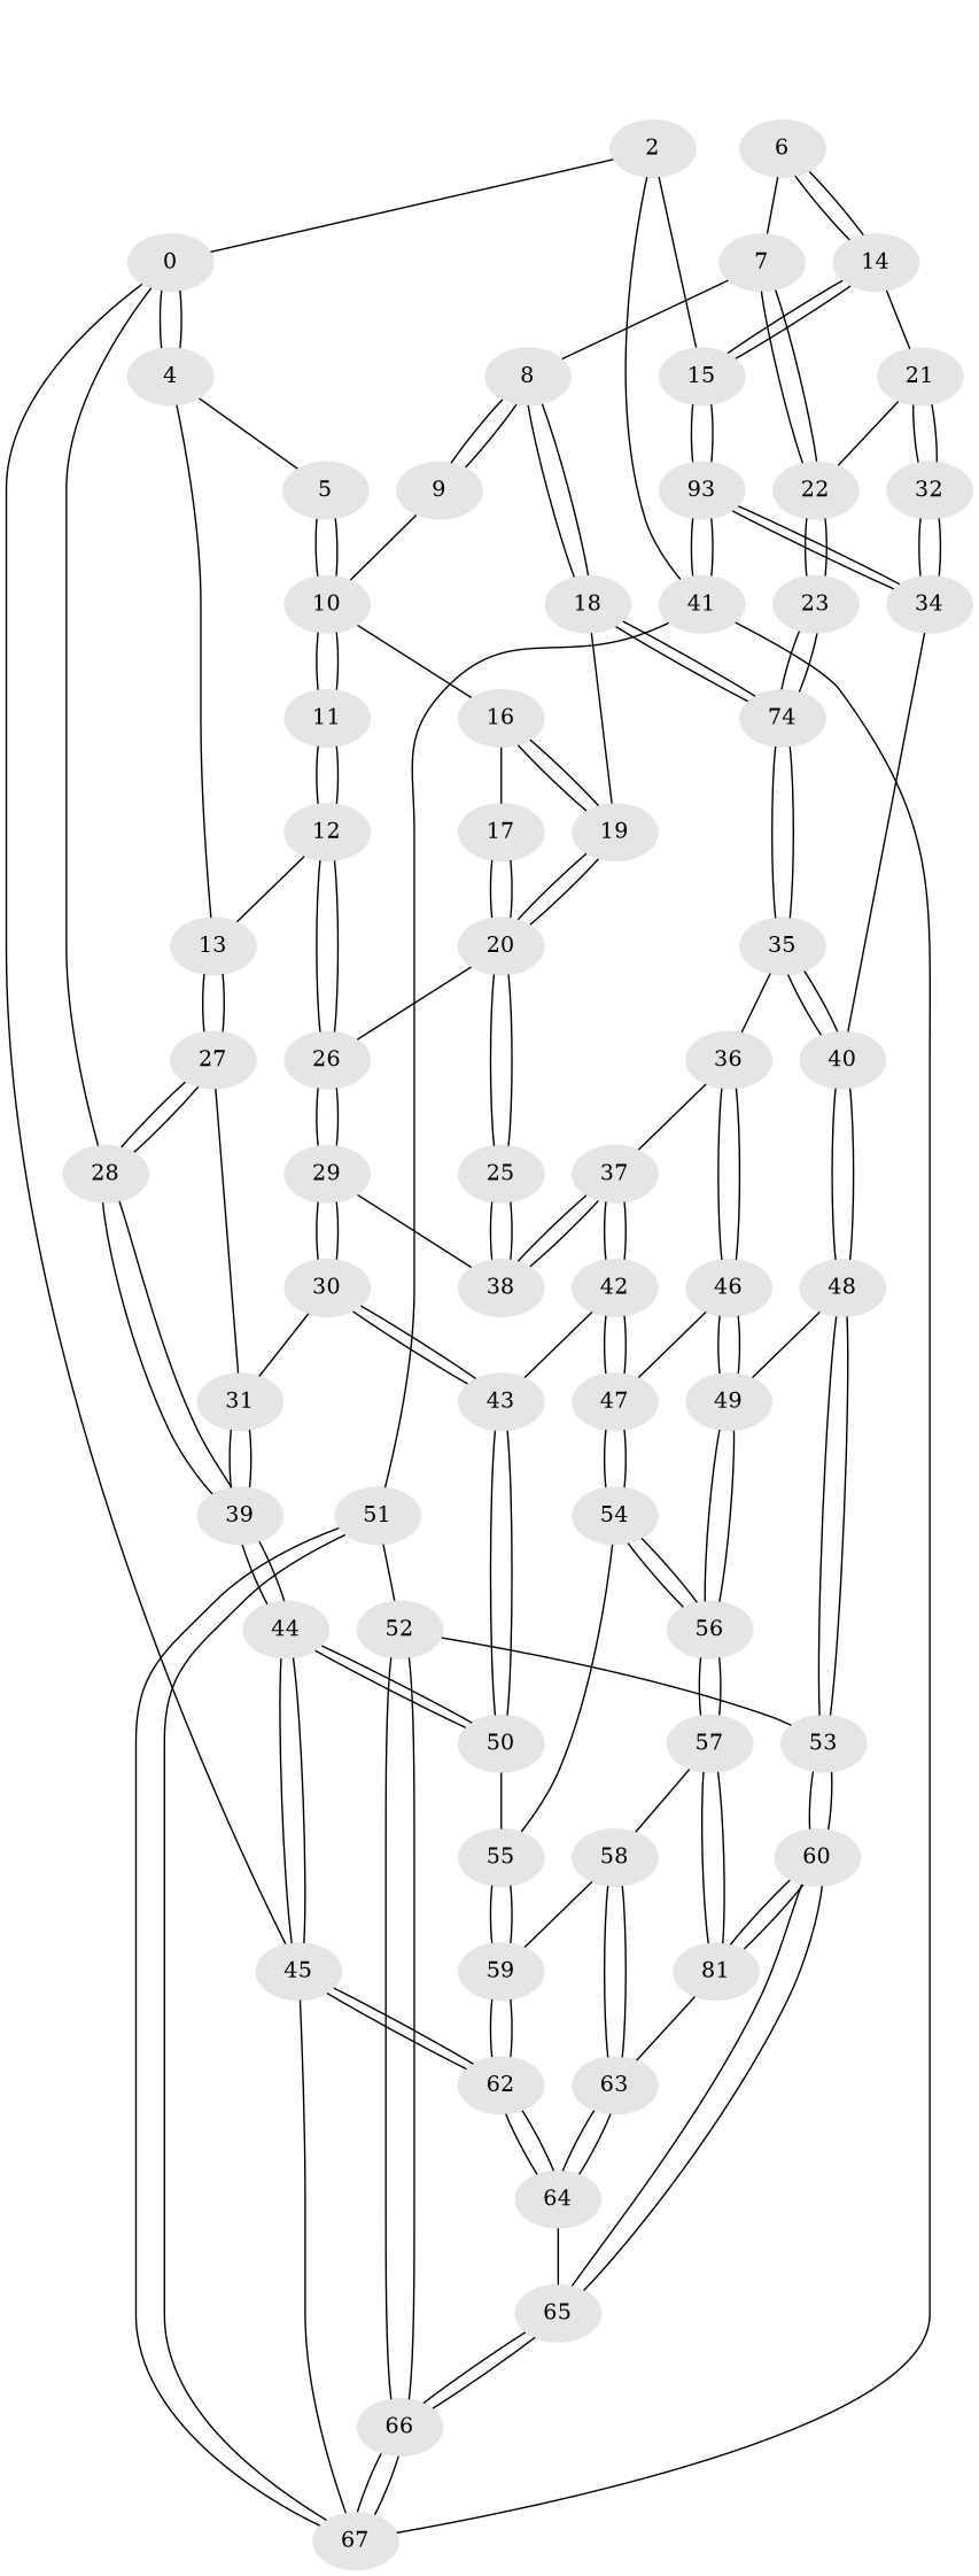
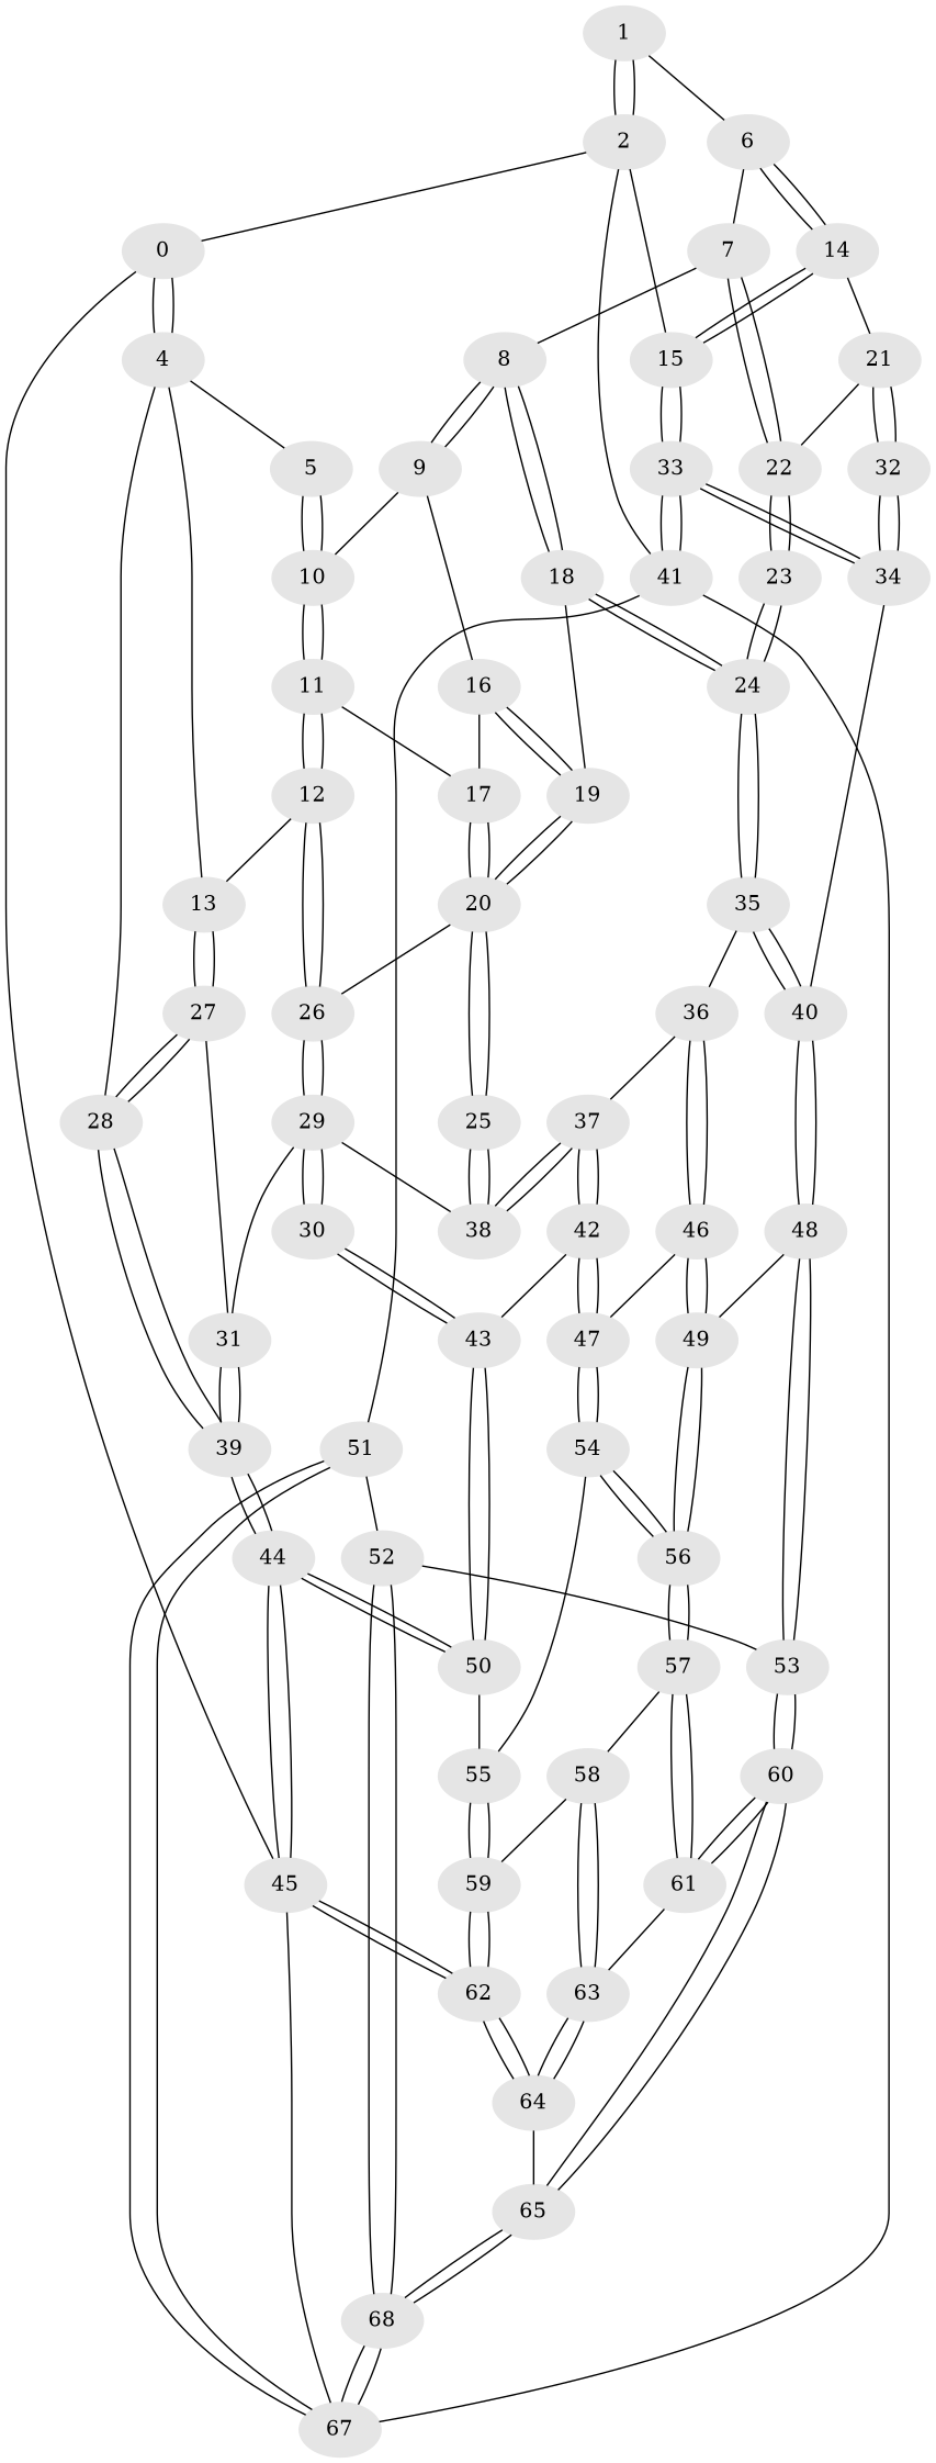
  graph {
    node [color=gray90 style=filled]
+   1
    2
    6
    n4 [label=0]
    15
    41
    7
    14
    4
    28
    45
-   33 [label=93]
+   33
    51
    67
    5
    13
    39
    62
    10
    27
    11
    8
    22
    21
    9
    18
    23
    16
    19
-   24 [label=74]
+   24
    17
    12
    26
    20
    29
    31
    32
    34
    25
    35
    38
    40
    36
    30
    44
    43
    50
    48
    37
    46
    42
    47
    49
    53
    52
    54
    55
    64
    56
    60
    57
    59
-   66
-   61 [label=81]
+   66 [label=68]
+   61
    65
    58
    63
+   1 -- 2
+   1 -- 2
+   1 -- 6
    2 -- n4
    2 -- 15
    2 -- 41
    6 -- 7
    6 -- 14
    6 -- 14
    n4 -- 4
    n4 -- 4
-   n4 -- 28
+   4 -- 28
    n4 -- 45
    15 -- 33
    15 -- 33
    41 -- 51
    41 -- 67
    7 -- 8
    7 -- 22
    7 -- 22
    14 -- 15
    14 -- 15
    14 -- 21
    4 -- 5
    4 -- 13
    28 -- 39
    28 -- 39
    45 -- 67
    45 -- 62
    45 -- 62
    33 -- 41
    33 -- 41
    33 -- 34
    33 -- 34
    51 -- 67
    51 -- 67
    51 -- 52
    5 -- 10
    5 -- 10
    13 -- 27
    13 -- 27
    39 -- 44
    39 -- 44
    62 -- 64
    62 -- 64
    10 -- 11
    10 -- 11
    27 -- 28
    27 -- 28
    27 -- 31
+   11 -- 17
    11 -- 12
    11 -- 12
    8 -- 9
    8 -- 9
    8 -- 18
    8 -- 18
    22 -- 23
    22 -- 23
    21 -- 22
    21 -- 32
    21 -- 32
    9 -- 10
-   10 -- 16
+   9 -- 16
    18 -- 19
    18 -- 24
    18 -- 24
    23 -- 24
    23 -- 24
    16 -- 19
    16 -- 19
    16 -- 17
    19 -- 20
    19 -- 20
    24 -- 35
    24 -- 35
    17 -- 20
    17 -- 20
    12 -- 13
    12 -- 26
    12 -- 26
    26 -- 29
    26 -- 29
    20 -- 26
    20 -- 25
    20 -- 25
    29 -- 38
    29 -- 30
    29 -- 30
    31 -- 39
    31 -- 39
    32 -- 34
    32 -- 34
    34 -- 40
    25 -- 38
    25 -- 38
    35 -- 40
    35 -- 40
    35 -- 36
    40 -- 48
    40 -- 48
    36 -- 37
    36 -- 46
    36 -- 46
-   30 -- 31
+   29 -- 31
    30 -- 43
    30 -- 43
    44 -- 45
    44 -- 45
    44 -- 50
    44 -- 50
    43 -- 50
    43 -- 50
    50 -- 55
    48 -- 49
    48 -- 53
    48 -- 53
    37 -- 38
    37 -- 38
    37 -- 42
    37 -- 42
    46 -- 47
    46 -- 49
    46 -- 49
    42 -- 43
    42 -- 47
    42 -- 47
    47 -- 54
    47 -- 54
    49 -- 56
    49 -- 56
    53 -- 60
    53 -- 60
    52 -- 53
    52 -- 66
    52 -- 66
    54 -- 55
    54 -- 56
    54 -- 56
    55 -- 59
    55 -- 59
    64 -- 65
    56 -- 57
    56 -- 57
    60 -- 61
    60 -- 61
    60 -- 65
    60 -- 65
    57 -- 61
    57 -- 61
    57 -- 58
    59 -- 62
    59 -- 62
    66 -- 67
    66 -- 67
    61 -- 63
    65 -- 66
    65 -- 66
    58 -- 59
    58 -- 63
    58 -- 63
    63 -- 64
    63 -- 64
  }
